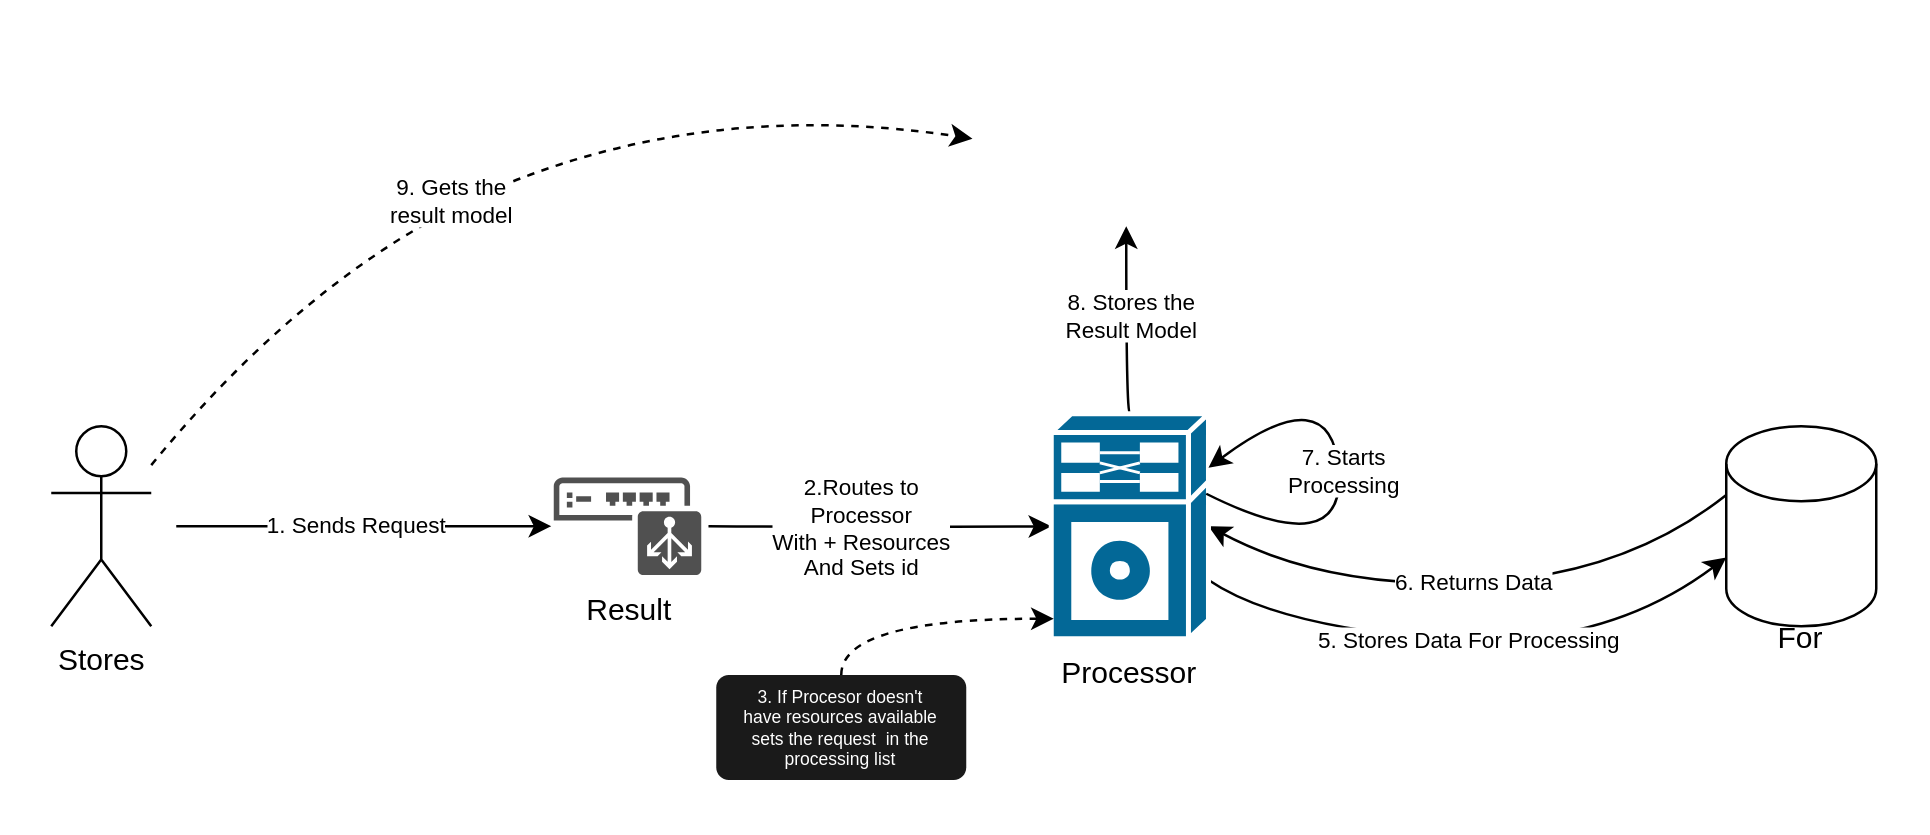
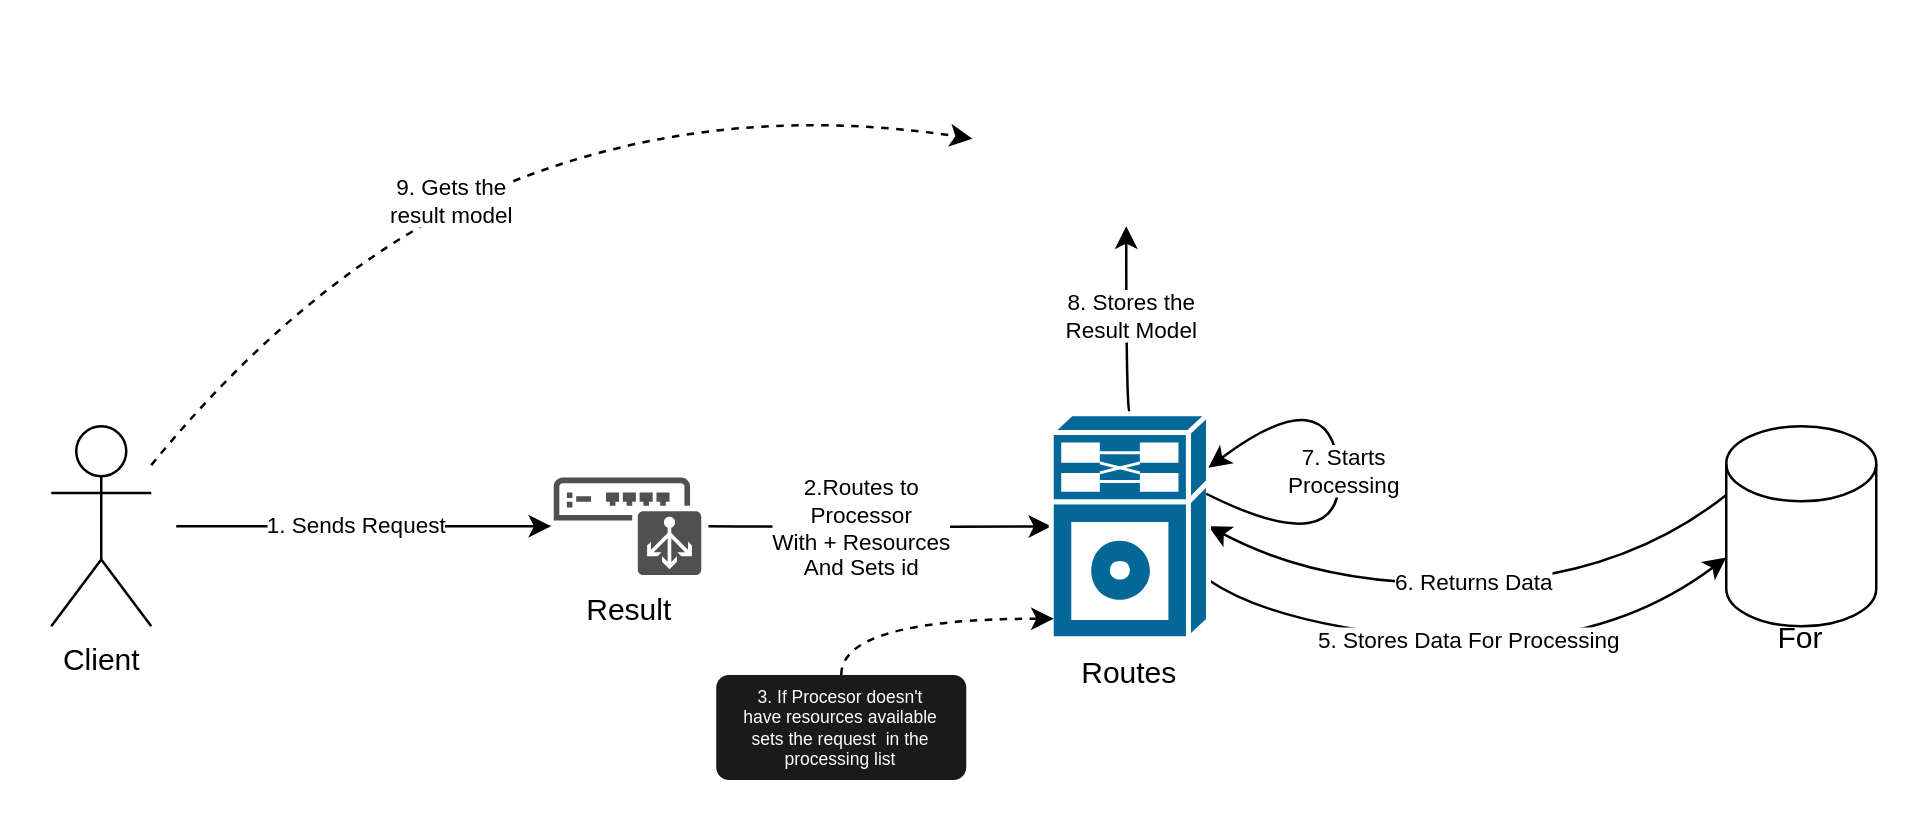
  <mxCell id="0" />
  <mxCell id="1" parent="0" />
  <mxCell id="2" style="edgeStyle=orthogonalEdgeStyle;rounded=0;orthogonalLoop=1;jettySize=auto;html=1;entryX=0;entryY=0.5;entryDx=0;entryDy=0;entryPerimeter=0;curved=1;" edge="1" parent="1"><mxGeometry relative="1" as="geometry"><mxPoint x="70" y="210" as="sourcePoint" /><mxPoint x="220" y="210" as="targetPoint" /></mxGeometry></mxCell>
  <mxCell id="3" value="1. Sends Request" style="edgeLabel;html=1;align=center;verticalAlign=middle;resizable=0;points=[];fontSize=9;" vertex="1" connectable="0" parent="2"><mxGeometry x="-0.225" y="1" relative="1" as="geometry"><mxPoint x="13" as="offset" /></mxGeometry></mxCell>
- <mxCell id="4" value="Stores" style="shape=umlActor;verticalLabelPosition=bottom;verticalAlign=top;html=1;outlineConnect=0;" vertex="1" parent="1"><mxGeometry x="20" y="170" width="40" height="80" as="geometry" /></mxCell>
+ <mxCell id="4" value="Client" style="shape=umlActor;verticalLabelPosition=bottom;verticalAlign=top;html=1;outlineConnect=0;" vertex="1" parent="1"><mxGeometry x="20" y="170" width="40" height="80" as="geometry" /></mxCell>
  <mxCell id="5" value="" style="edgeStyle=orthogonalEdgeStyle;rounded=0;orthogonalLoop=1;jettySize=auto;html=1;entryX=0;entryY=0.5;entryDx=0;entryDy=0;entryPerimeter=0;curved=1;" edge="1" parent="1" target="18"><mxGeometry relative="1" as="geometry"><mxPoint x="282.89" y="210" as="sourcePoint" /><mxPoint x="394" y="210" as="targetPoint" /><Array as="points" /></mxGeometry></mxCell>
  <mxCell id="6" value="2.Routes to &lt;br style=&quot;font-size: 9px&quot;&gt;Processor &lt;br style=&quot;font-size: 9px&quot;&gt;With + Resources&lt;br style=&quot;font-size: 9px&quot;&gt;And Sets id" style="edgeLabel;html=1;align=center;verticalAlign=middle;resizable=0;points=[];fontSize=9;" vertex="1" connectable="0" parent="5"><mxGeometry x="-0.227" relative="1" as="geometry"><mxPoint x="8" as="offset" /></mxGeometry></mxCell>
  <mxCell id="7" value="" style="edgeStyle=orthogonalEdgeStyle;rounded=0;orthogonalLoop=1;jettySize=auto;html=1;exitX=0.5;exitY=0;exitDx=0;exitDy=0;exitPerimeter=0;curved=1;" edge="1" parent="1" source="18" target="14"><mxGeometry relative="1" as="geometry"><mxPoint x="424" y="160" as="sourcePoint" /><Array as="points"><mxPoint x="450" y="165" /></Array></mxGeometry></mxCell>
  <mxCell id="8" value="8. Stores the &lt;br style=&quot;font-size: 9px&quot;&gt;Result Model" style="edgeLabel;html=1;align=center;verticalAlign=middle;resizable=0;points=[];fontSize=9;" vertex="1" connectable="0" parent="7"><mxGeometry x="-0.273" relative="1" as="geometry"><mxPoint x="1" y="-13" as="offset" /></mxGeometry></mxCell>
  <mxCell id="9" value="" style="shape=cylinder3;whiteSpace=wrap;html=1;boundedLbl=1;backgroundOutline=1;size=15;" vertex="1" parent="1"><mxGeometry x="690" y="170" width="60" height="80" as="geometry" /></mxCell>
  <mxCell id="10" value="For" style="text;html=1;strokeColor=none;fillColor=none;align=center;verticalAlign=middle;whiteSpace=wrap;rounded=0;" vertex="1" parent="1"><mxGeometry x="690" y="239.5" width="60" height="30" as="geometry" /></mxCell>
  <mxCell id="11" value="" style="endArrow=classic;html=1;rounded=0;entryX=0;entryY=0;entryDx=0;entryDy=52.5;entryPerimeter=0;curved=1;" edge="1" parent="1" source="18" target="9"><mxGeometry width="50" height="50" relative="1" as="geometry"><mxPoint x="488" y="241" as="sourcePoint" /><mxPoint x="685" y="228" as="targetPoint" /><Array as="points"><mxPoint x="510" y="250" /><mxPoint x="640" y="260" /></Array></mxGeometry></mxCell>
  <mxCell id="12" value="5. Stores Data For Processing" style="edgeLabel;html=1;align=center;verticalAlign=middle;resizable=0;points=[];fontSize=9;" vertex="1" connectable="0" parent="11"><mxGeometry x="-0.075" y="-2" relative="1" as="geometry"><mxPoint x="6" y="-2" as="offset" /></mxGeometry></mxCell>
  <mxCell id="13" value="6. Returns Data" style="endArrow=classic;html=1;rounded=0;exitX=0;exitY=0;exitDx=0;exitDy=27.5;exitPerimeter=0;fontSize=9;entryX=1;entryY=0.5;entryDx=0;entryDy=0;entryPerimeter=0;curved=1;" edge="1" parent="1" source="9" target="18"><mxGeometry width="50" height="50" relative="1" as="geometry"><mxPoint x="684" y="190" as="sourcePoint" /><mxPoint x="488" y="190" as="targetPoint" /><Array as="points"><mxPoint x="649" y="230" /><mxPoint x="530" y="235" /></Array></mxGeometry></mxCell>
  <mxCell id="14" value="" style="shape=image;html=1;verticalAlign=top;verticalLabelPosition=bottom;labelBackgroundColor=#ffffff;imageAspect=0;aspect=fixed;image=https://cdn2.iconfinder.com/data/icons/artificial-intelligence-6/64/ArtificialIntelligence16-128.png;" vertex="1" parent="1"><mxGeometry x="388.5" y="20" width="70" height="70" as="geometry" /></mxCell>
  <mxCell id="15" value="" style="endArrow=classic;html=1;rounded=0;dashed=1;entryX=0;entryY=0.5;entryDx=0;entryDy=0;curved=1;" edge="1" parent="1" source="4" target="14"><mxGeometry width="50" height="50" relative="1" as="geometry"><mxPoint x="70" y="180" as="sourcePoint" /><mxPoint x="380" y="55" as="targetPoint" /><Array as="points"><mxPoint x="130" y="100" /><mxPoint x="290" y="40" /></Array></mxGeometry></mxCell>
  <mxCell id="16" value="9. Gets the &lt;br&gt;result model" style="edgeLabel;html=1;align=center;verticalAlign=middle;resizable=0;points=[];fontSize=9;" vertex="1" connectable="0" parent="15"><mxGeometry x="0.14" y="2" relative="1" as="geometry"><mxPoint x="-49" y="19" as="offset" /></mxGeometry></mxCell>
  <mxCell id="17" value="Result" style="pointerEvents=1;shadow=0;dashed=0;html=1;strokeColor=none;fillColor=#505050;labelPosition=center;verticalLabelPosition=bottom;verticalAlign=top;outlineConnect=0;align=center;shape=mxgraph.office.devices.load_balancer;" vertex="1" parent="1"><mxGeometry x="221" y="190.5" width="59" height="39" as="geometry" /></mxCell>
- <mxCell id="18" value="Processor" style="shape=mxgraph.cisco.misc.generic_processor;html=1;pointerEvents=1;dashed=0;fillColor=#036897;strokeColor=#ffffff;strokeWidth=2;verticalLabelPosition=bottom;verticalAlign=top;align=center;outlineConnect=0;" vertex="1" parent="1"><mxGeometry x="420" y="165" width="62.89" height="90" as="geometry" /></mxCell>
+ <mxCell id="18" value="Routes" style="shape=mxgraph.cisco.misc.generic_processor;html=1;pointerEvents=1;dashed=0;fillColor=#036897;strokeColor=#ffffff;strokeWidth=2;verticalLabelPosition=bottom;verticalAlign=top;align=center;outlineConnect=0;" vertex="1" parent="1"><mxGeometry x="420" y="165" width="62.89" height="90" as="geometry" /></mxCell>
  <mxCell id="19" style="edgeStyle=orthogonalEdgeStyle;rounded=0;orthogonalLoop=1;jettySize=auto;html=1;exitX=0.5;exitY=0;exitDx=0;exitDy=0;exitPerimeter=0;dashed=1;fontSize=7;curved=1;" edge="1" parent="1" source="20"><mxGeometry relative="1" as="geometry"><mxPoint x="421" y="247" as="targetPoint" /><Array as="points"><mxPoint x="336" y="247" /><mxPoint x="421" y="247" /></Array></mxGeometry></mxCell>
  <mxCell id="20" value="3. If Procesor doesn't have resources available sets the request&amp;nbsp; in the processing list" style="html=1;shadow=0;dashed=0;shape=mxgraph.bootstrap.popover;fillColor=#1A1A1A;strokeColor=none;dx=62.49;dy=0;rSize=5;whiteSpace=wrap;verticalAlign=top;spacing=10;fontSize=7;spacingLeft=0;align=center;spacingTop=-10;fontColor=#FFFFFF;rotation=0;" vertex="1" parent="1"><mxGeometry x="286" y="269.5" width="100" height="42" as="geometry" /></mxCell>
  <mxCell id="21" value="" style="endArrow=classic;html=1;rounded=1;curved=1;" edge="1" parent="1" target="18"><mxGeometry width="50" height="50" relative="1" as="geometry"><mxPoint x="482" y="197" as="sourcePoint" /><mxPoint x="549" y="156" as="targetPoint" /><Array as="points"><mxPoint x="538" y="225" /><mxPoint x="532" y="150" /></Array></mxGeometry></mxCell>
  <mxCell id="22" value="7. Starts &lt;br style=&quot;font-size: 9px&quot;&gt;Processing" style="edgeLabel;html=1;align=center;verticalAlign=middle;resizable=0;points=[];fontSize=9;" vertex="1" connectable="0" parent="21"><mxGeometry x="0.096" y="1" relative="1" as="geometry"><mxPoint x="3" y="9" as="offset" /></mxGeometry></mxCell>
